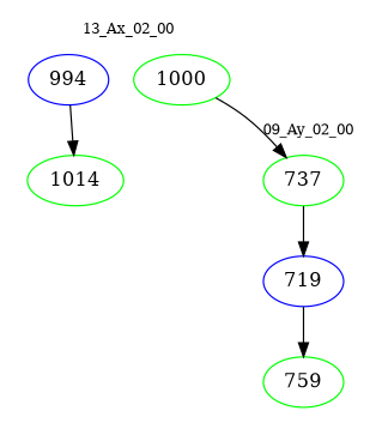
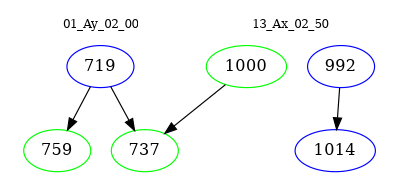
  digraph {
    node [color=green]
    edge [color=black]
    n1 [label=737]
    n2 [color=blue label=719]
    n3 [label=759]
    n4 [label=1000]
-   n5 [color=blue label=994]
-   n6 [label=1014]
+   n5 [color=blue label=992]
+   n6 [color=blue label=1014]
    subgraph cluster_1 {
      color=white
      fontsize=10
-     label="09_Ay_02_00"
+     label="01_Ay_02_00"
      n1
      n2
      n3
    }
    subgraph cluster_2 {
      color=white
      fontsize=10
-     label="13_Ax_02_00"
+     label="13_Ax_02_50"
      n4
      n5
      n6
    }
-   n1 -> n2
+   n2 -> n1
    n2 -> n3
    n4 -> n1
    n5 -> n6
  }
